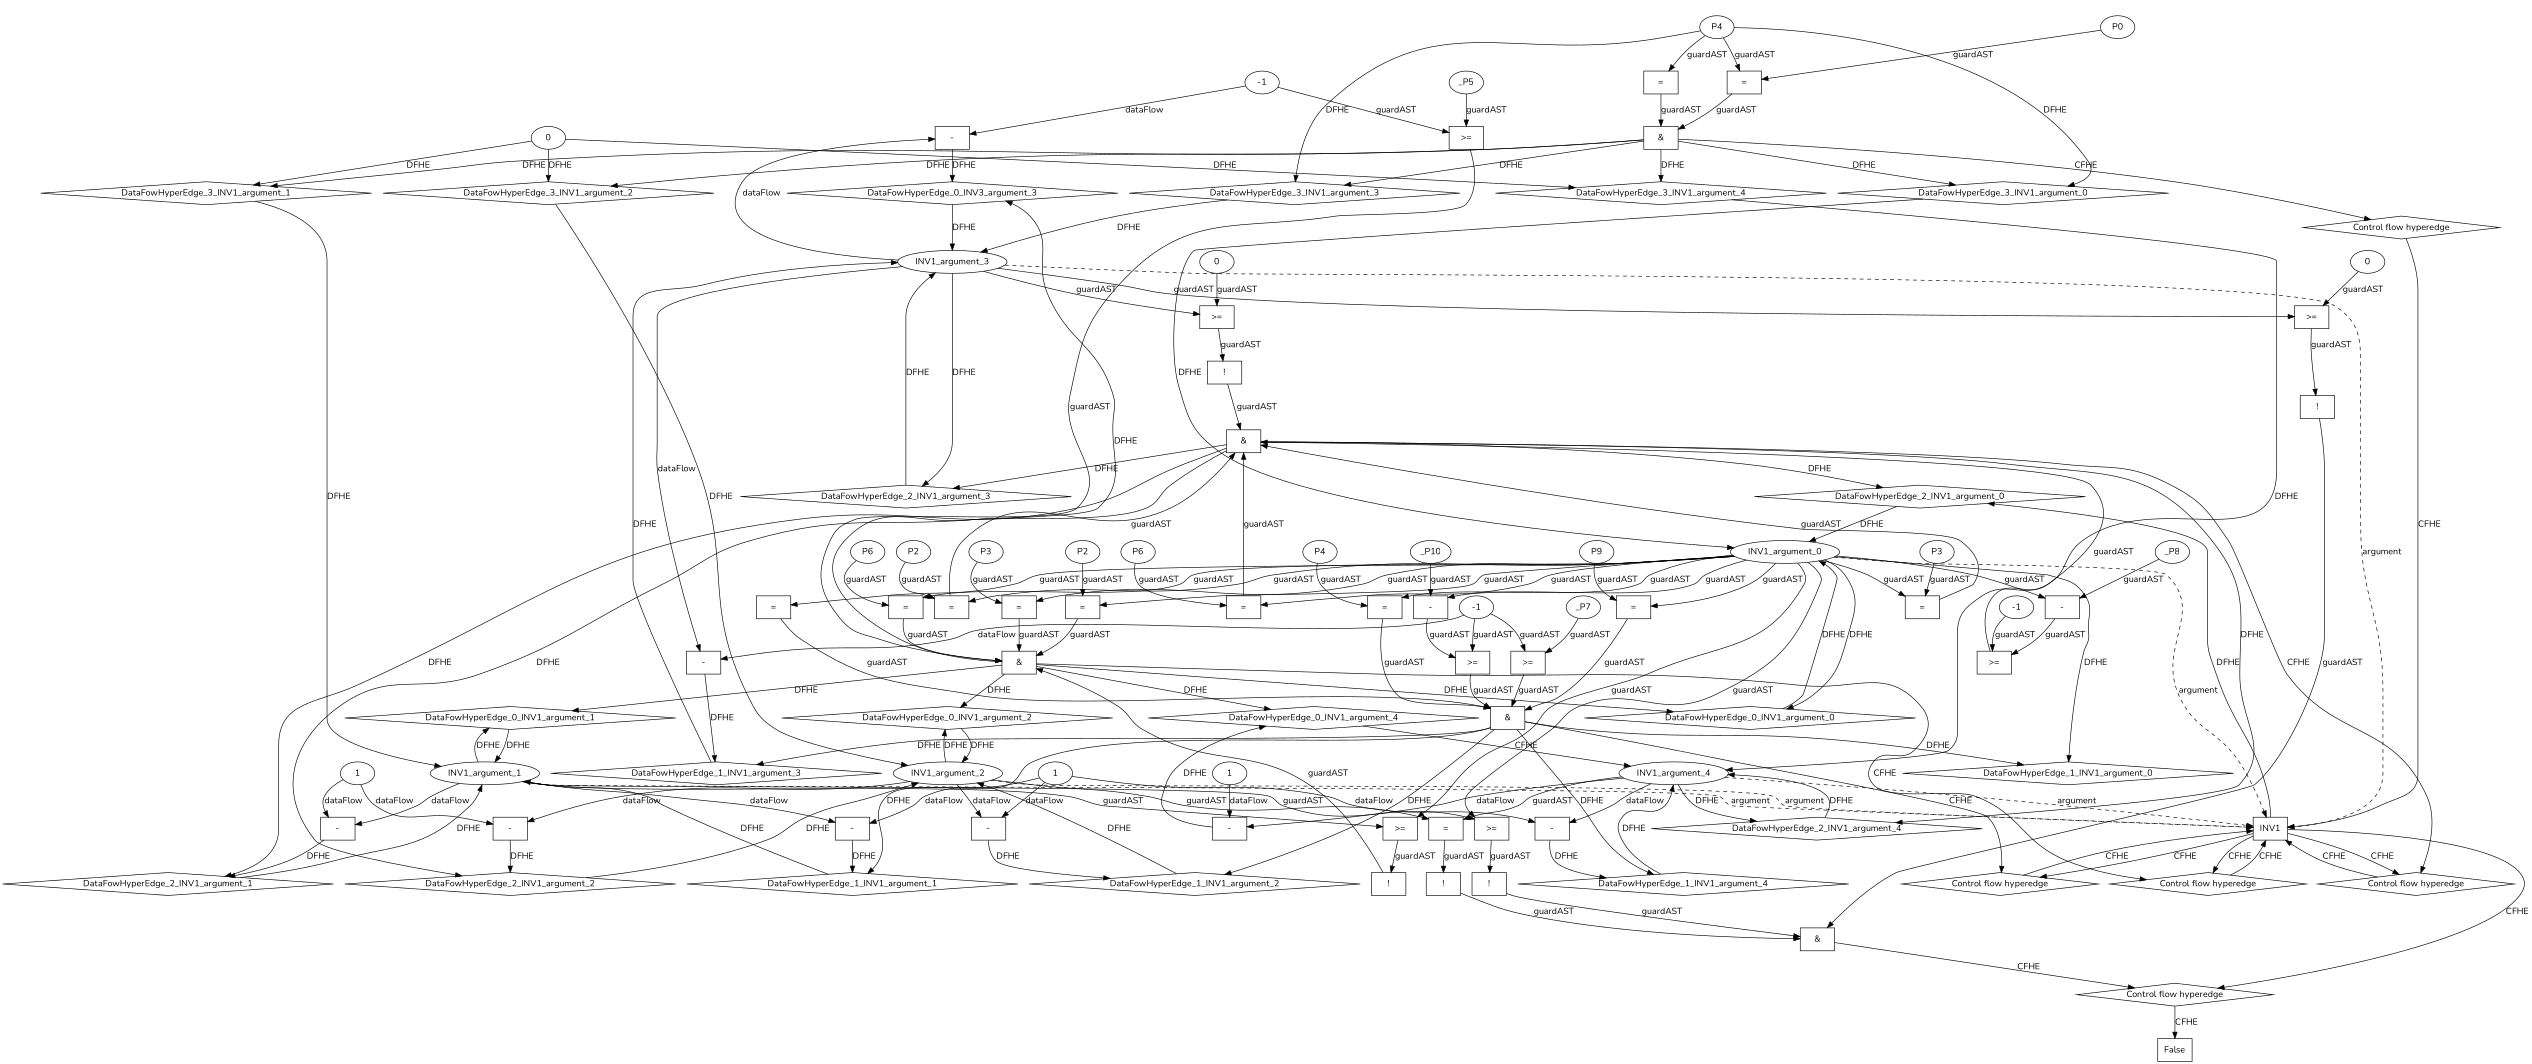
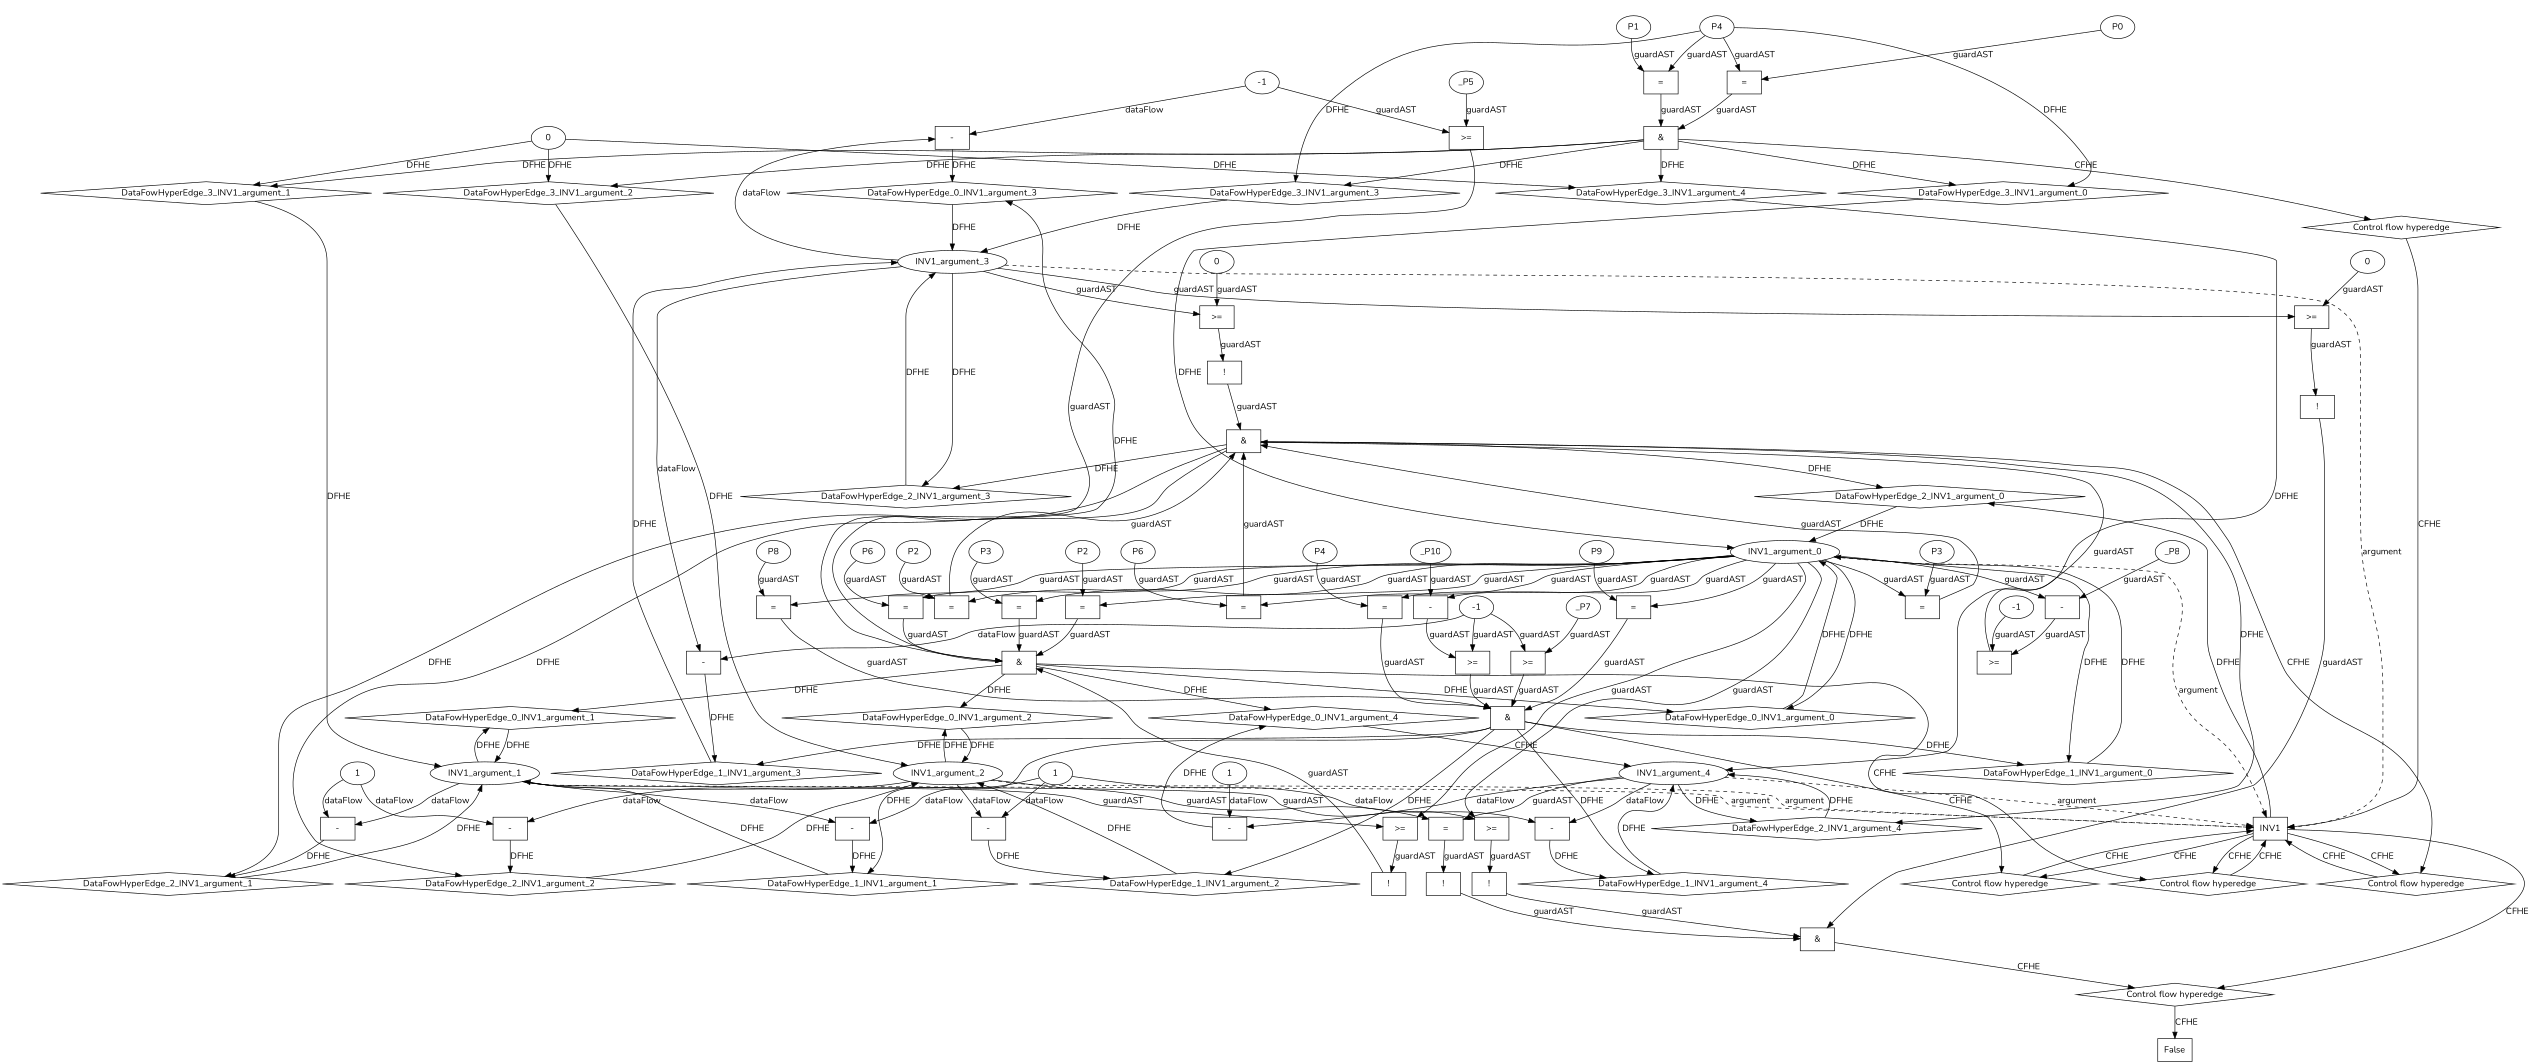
  digraph {
    fontname=Nunito
    node [fontname=Nunito shape=rect]
    edge [fontname=Nunito]
    n1 [GNNNodeID=5 label="-" nodeName=xxxINV1___INV1_0xxxdataFlow_0_node_0]
-   n2 [label=DataFowHyperEdge_0_INV3_argument_3 nodeName=DataFowHyperEdge_0_INV1_argument_3 shape=diamond]
+   n2 [label=DataFowHyperEdge_0_INV1_argument_3 nodeName=DataFowHyperEdge_0_INV1_argument_3 shape=diamond]
    n3 [GNNNodeID=68 label=INV1_argument_3 nodeName=argument3 shape=oval]
    n4 [GNNNodeID=6 label=-1 nodeName=xxxINV1___INV1_0xxxdataFlow_0_node_2 shape=""]
    n5 [GNNNodeID=15 label=">=" nodeName=xxxINV1___INV1_0xxxguard3_node_0]
    n6 [andName=xxxINV1___INV1_0xxx_and label="&"]
    n7 [GNNNodeID=21 label="-" nodeName=xxxINV1___INV1_1xxxdataFlow1_node_0]
    n8 [GNNNodeID=48 label=">=" nodeName=xxxINV1___INV1_2xxxguard3_node_1]
    n9 [GNNNodeID=61 label=">=" nodeName=xxxFALSE___INV1_4xxxguard1_node_1]
    n10 [GNNNodeID=65 label=INV1 nodeName=INV1]
    n11 [label=DataFowHyperEdge_2_INV1_argument_3 nodeName=DataFowHyperEdge_2_INV1_argument_3 shape=diamond]
    n12 [label=DataFowHyperEdge_1_INV1_argument_3 nodeName=DataFowHyperEdge_1_INV1_argument_3 shape=diamond]
    n13 [GNNNodeID=47 label="!" nodeName=xxxINV1___INV1_2xxxguard3_node_0]
    n14 [GNNNodeID=60 label="!" nodeName=xxxFALSE___INV1_4xxxguard1_node_0]
    n15 [label=DataFowHyperEdge_2_INV1_argument_0 nodeName=DataFowHyperEdge_2_INV1_argument_0 shape=diamond]
    n16 [hyperEdgeNodeID=0 label="Control flow hyperedge" nodeName=ControlFowHyperEdge_0 shape=diamond]
    n17 [hyperEdgeNodeID=1 label="Control flow hyperedge" nodeName=ControlFowHyperEdge_1 shape=diamond]
    n18 [hyperEdgeNodeID=2 label="Control flow hyperedge" nodeName=ControlFowHyperEdge_2 shape=diamond]
    n19 [hyperEdgeNodeID=4 label="Control flow hyperedge" nodeName=ControlFowHyperEdge_4 shape=diamond]
    n20 [GNNNodeID=7 label="-" nodeName=xxxINV1___INV1_0xxxdataFlow1_node_0]
    n21 [label=DataFowHyperEdge_0_INV1_argument_4 nodeName=DataFowHyperEdge_0_INV1_argument_4 shape=diamond]
    n22 [GNNNodeID=68 label=INV1_argument_4 nodeName=argument4 shape=oval]
    n23 [GNNNodeID=8 label=1 nodeName=xxxINV1___INV1_0xxxdataFlow1_node_2 shape=""]
    n24 [GNNNodeID=24 label="-" nodeName=xxxINV1___INV1_1xxxdataFlow3_node_0]
    n25 [GNNNodeID=64 label="=" nodeName=xxxFALSE___INV1_4xxxguard2_node_1]
    n26 [label=DataFowHyperEdge_2_INV1_argument_4 nodeName=DataFowHyperEdge_2_INV1_argument_4 shape=diamond]
    n27 [label=DataFowHyperEdge_1_INV1_argument_4 nodeName=DataFowHyperEdge_1_INV1_argument_4 shape=diamond]
    n28 [GNNNodeID=63 label="!" nodeName=xxxFALSE___INV1_4xxxguard2_node_0]
    n29 [GNNNodeID=9 label="=" nodeName=xxxINV1___INV1_0xxxguard_0_node_0]
    n30 [label=DataFowHyperEdge_0_INV1_argument_0 nodeName=DataFowHyperEdge_0_INV1_argument_0 shape=diamond]
    n31 [label=DataFowHyperEdge_0_INV1_argument_1 nodeName=DataFowHyperEdge_0_INV1_argument_1 shape=diamond]
    n32 [label=DataFowHyperEdge_0_INV1_argument_2 nodeName=DataFowHyperEdge_0_INV1_argument_2 shape=diamond]
    n33 [GNNNodeID=10 label=P2 nodeName=xxxINV1___INV1_0xxxguard_0_node_1 shape=""]
    n34 [GNNNodeID=68 label=INV1_argument_0 nodeName=argument0 shape=oval]
    n35 [GNNNodeID=11 label="=" nodeName=xxxINV1___INV1_0xxxguard1_node_0]
    n36 [GNNNodeID=14 label=">=" nodeName=xxxINV1___INV1_0xxxguard2_node_1]
    n37 [GNNNodeID=17 label="=" nodeName=xxxINV1___INV1_0xxxguard4_node_0]
    n38 [GNNNodeID=25 label="=" nodeName=xxxINV1___INV1_1xxxguard_0_node_0]
    n39 [GNNNodeID=27 label="=" nodeName=xxxINV1___INV1_1xxxguard1_node_0]
    n40 [GNNNodeID=32 label="-" nodeName=xxxINV1___INV1_1xxxguard3_node_1]
    n41 [GNNNodeID=34 label="=" nodeName=xxxINV1___INV1_1xxxguard4_node_0]
    n42 [GNNNodeID=39 label="=" nodeName=xxxINV1___INV1_2xxxguard_0_node_0]
    n43 [GNNNodeID=41 label="=" nodeName=xxxINV1___INV1_2xxxguard1_node_0]
    n44 [GNNNodeID=44 label="-" nodeName=xxxINV1___INV1_2xxxguard2_node_1]
    n45 [GNNNodeID=50 label="=" nodeName=xxxINV1___INV1_2xxxguard4_node_0]
    n46 [GNNNodeID=59 label=">=" nodeName=xxxFALSE___INV1_4xxxguard_0_node_1]
    n47 [label=DataFowHyperEdge_1_INV1_argument_0 nodeName=DataFowHyperEdge_1_INV1_argument_0 shape=diamond]
    n48 [GNNNodeID=13 label="!" nodeName=xxxINV1___INV1_0xxxguard2_node_0]
    n49 [andName=xxxINV1___INV1_1xxx_and label="&"]
    n50 [GNNNodeID=31 label=">=" nodeName=xxxINV1___INV1_1xxxguard3_node_0]
    n51 [andName=xxxINV1___INV1_2xxx_and label="&"]
    n52 [GNNNodeID=43 label=">=" nodeName=xxxINV1___INV1_2xxxguard2_node_0]
    n53 [GNNNodeID=58 label="!" nodeName=xxxFALSE___INV1_4xxxguard_0_node_0]
    n54 [GNNNodeID=12 label=P6 nodeName=xxxINV1___INV1_0xxxguard1_node_1 shape=""]
    n55 [GNNNodeID=68 label=INV1_argument_1 nodeName=argument1 shape=oval]
    n56 [GNNNodeID=19 label="-" nodeName=xxxINV1___INV1_1xxxdataFlow_0_node_0]
    n57 [GNNNodeID=36 label="-" nodeName=xxxINV1___INV1_2xxxdataFlow_0_node_0]
    n58 [label=DataFowHyperEdge_1_INV1_argument_1 nodeName=DataFowHyperEdge_1_INV1_argument_1 shape=diamond]
    n59 [label=DataFowHyperEdge_2_INV1_argument_1 nodeName=DataFowHyperEdge_2_INV1_argument_1 shape=diamond]
    n60 [GNNNodeID=16 label=_P5 nodeName=xxxINV1___INV1_0xxxguard3_node_1 shape=""]
    n61 [GNNNodeID=18 label=P3 nodeName=xxxINV1___INV1_0xxxguard4_node_1 shape=""]
    n62 [GNNNodeID=20 label=1 nodeName=xxxINV1___INV1_1xxxdataFlow_0_node_2 shape=""]
    n63 [GNNNodeID=23 label="-" nodeName=xxxINV1___INV1_1xxxdataFlow2_node_0]
    n64 [label=DataFowHyperEdge_1_INV1_argument_2 nodeName=DataFowHyperEdge_1_INV1_argument_2 shape=diamond]
    n65 [GNNNodeID=22 label=-1 nodeName=xxxINV1___INV1_1xxxdataFlow1_node_2 shape=""]
    n66 [GNNNodeID=29 label=">=" nodeName=xxxINV1___INV1_1xxxguard2_node_0]
    n67 [GNNNodeID=68 label=INV1_argument_2 nodeName=argument2 shape=oval]
    n68 [GNNNodeID=38 label="-" nodeName=xxxINV1___INV1_2xxxdataFlow1_node_0]
    n69 [label=DataFowHyperEdge_2_INV1_argument_2 nodeName=DataFowHyperEdge_2_INV1_argument_2 shape=diamond]
    n70 [GNNNodeID=26 label=P4 nodeName=xxxINV1___INV1_1xxxguard_0_node_1 shape=""]
+   n71 [GNNNodeID=28 label=P8 nodeName=xxxINV1___INV1_1xxxguard1_node_1 shape=""]
    n72 [GNNNodeID=30 label=_P7 nodeName=xxxINV1___INV1_1xxxguard2_node_1 shape=""]
    n73 [GNNNodeID=33 label=_P10 nodeName=xxxINV1___INV1_1xxxguard3_node_3 shape=""]
    n74 [GNNNodeID=35 label=P9 nodeName=xxxINV1___INV1_1xxxguard4_node_1 shape=""]
    n75 [GNNNodeID=37 label=1 nodeName=xxxINV1___INV1_2xxxdataFlow_0_node_2 shape=""]
    n76 [GNNNodeID=40 label=P2 nodeName=xxxINV1___INV1_2xxxguard_0_node_1 shape=""]
    n77 [GNNNodeID=42 label=P6 nodeName=xxxINV1___INV1_2xxxguard1_node_1 shape=""]
    n78 [GNNNodeID=45 label=_P8 nodeName=xxxINV1___INV1_2xxxguard2_node_3 shape=""]
    n79 [GNNNodeID=46 label=-1 nodeName=xxxINV1___INV1_2xxxguard2_node_4 shape=""]
    n80 [GNNNodeID=49 label=0 nodeName=xxxINV1___INV1_2xxxguard3_node_3 shape=""]
    n81 [GNNNodeID=51 label=P3 nodeName=xxxINV1___INV1_2xxxguard4_node_1 shape=""]
    n82 [GNNNodeID=52 label=0 nodeName=xxxINV1___Initial_3xxxdataFlow_0_node_0 shape=""]
    n83 [label=DataFowHyperEdge_3_INV1_argument_1 nodeName=DataFowHyperEdge_3_INV1_argument_1 shape=diamond]
    n84 [label=DataFowHyperEdge_3_INV1_argument_2 nodeName=DataFowHyperEdge_3_INV1_argument_2 shape=diamond]
    n85 [label=DataFowHyperEdge_3_INV1_argument_4 nodeName=DataFowHyperEdge_3_INV1_argument_4 shape=diamond]
    n86 [GNNNodeID=53 label=P4 nodeName=xxxINV1___Initial_3xxxdataFlow3_node_0 shape=""]
    n87 [GNNNodeID=54 label="=" nodeName=xxxINV1___Initial_3xxxguard_0_node_0]
    n88 [GNNNodeID=56 label="=" nodeName=xxxINV1___Initial_3xxxguard1_node_0]
    n89 [label=DataFowHyperEdge_3_INV1_argument_0 nodeName=DataFowHyperEdge_3_INV1_argument_0 shape=diamond]
    n90 [label=DataFowHyperEdge_3_INV1_argument_3 nodeName=DataFowHyperEdge_3_INV1_argument_3 shape=diamond]
    n91 [andName=xxxINV1___Initial_3xxx_and label="&"]
    n92 [hyperEdgeNodeID=3 label="Control flow hyperedge" nodeName=ControlFowHyperEdge_3 shape=diamond]
    n93 [GNNNodeID=55 label=P0 nodeName=xxxINV1___Initial_3xxxguard_0_node_1 shape=""]
+   n94 [GNNNodeID=57 label=P1 nodeName=xxxINV1___Initial_3xxxguard1_node_1 shape=""]
    n95 [andName=xxxFALSE___INV1_4xxx_and label="&"]
    n96 [GNNNodeID=62 label=0 nodeName=xxxFALSE___INV1_4xxxguard1_node_3 shape=""]
    n97 [GNNNodeID=66 label=False nodeName=False]
    n1 -> n2 [label=DFHE]
    n2 -> n3 [label=DFHE]
    n3 -> n1 [label=dataFlow]
    n3 -> n7 [label=dataFlow]
    n3 -> n8 [label=guardAST]
    n3 -> n9 [label=guardAST]
    n3 -> n10 [label=argument style=dashed]
    n3 -> n11 [label=DFHE]
    n4 -> n1 [label=dataFlow]
    n4 -> n5 [label=guardAST]
    n5 -> n6 [label=guardAST]
    n6 -> n2 [label=DFHE]
    n6 -> n16 [label=CFHE]
    n6 -> n21 [label=DFHE]
    n6 -> n30 [label=DFHE]
    n6 -> n31 [label=DFHE]
    n6 -> n32 [label=DFHE]
    n7 -> n12 [label=DFHE]
    n8 -> n13 [label=guardAST]
    n9 -> n14 [label=guardAST]
    n10 -> n15 [label=DFHE]
    n10 -> n16 [label=CFHE]
    n10 -> n17 [label=CFHE]
    n10 -> n18 [label=CFHE]
    n10 -> n19 [label=CFHE]
    n11 -> n3 [label=DFHE]
    n12 -> n3 [label=DFHE]
    n13 -> n51 [label=guardAST]
    n14 -> n95 [label=guardAST]
    n15 -> n34 [label=DFHE]
    n16 -> n10 [label=CFHE]
    n17 -> n10 [label=CFHE]
    n18 -> n10 [label=CFHE]
    n19 -> n97 [label=CFHE]
    n20 -> n21 [label=DFHE]
    n21 -> n22 [label=CFHE]
    n22 -> n10 [label=argument style=dashed]
    n22 -> n20 [label=dataFlow]
    n22 -> n24 [label=dataFlow]
    n22 -> n25 [label=guardAST]
    n22 -> n26 [label=DFHE]
    n23 -> n20 [label=dataFlow]
    n24 -> n27 [label=DFHE]
    n25 -> n28 [label=guardAST]
    n26 -> n22 [label=DFHE]
    n27 -> n22 [label=DFHE]
    n28 -> n95 [label=guardAST]
    n29 -> n6 [label=guardAST]
    n30 -> n34 [label=DFHE]
    n31 -> n55 [label=DFHE]
    n32 -> n67 [label=DFHE]
    n33 -> n29 [label=guardAST]
    n34 -> n10 [label=argument style=dashed]
    n34 -> n29 [label=guardAST]
    n34 -> n30 [label=DFHE]
    n34 -> n35 [label=guardAST]
    n34 -> n36 [label=guardAST]
    n34 -> n37 [label=guardAST]
    n34 -> n38 [label=guardAST]
    n34 -> n39 [label=guardAST]
    n34 -> n40 [label=guardAST]
    n34 -> n41 [label=guardAST]
    n34 -> n42 [label=guardAST]
    n34 -> n43 [label=guardAST]
    n34 -> n44 [label=guardAST]
    n34 -> n45 [label=guardAST]
    n34 -> n46 [label=guardAST]
    n34 -> n47 [label=DFHE]
    n35 -> n6 [label=guardAST]
    n36 -> n48 [label=guardAST]
    n37 -> n6 [label=guardAST]
    n38 -> n49 [label=guardAST]
    n39 -> n49 [label=guardAST]
    n40 -> n50 [label=guardAST]
    n41 -> n49 [label=guardAST]
    n42 -> n51 [label=guardAST]
    n43 -> n51 [label=guardAST]
    n44 -> n52 [label=guardAST]
    n45 -> n51 [label=guardAST]
    n46 -> n53 [label=guardAST]
+   n47 -> n34 [label=DFHE]
    n48 -> n6 [label=guardAST]
    n49 -> n12 [label=DFHE]
    n49 -> n17 [label=CFHE]
    n49 -> n27 [label=DFHE]
    n49 -> n47 [label=DFHE]
    n49 -> n58 [label=DFHE]
    n49 -> n64 [label=DFHE]
    n50 -> n49 [label=guardAST]
    n51 -> n11 [label=DFHE]
    n51 -> n15 [label=DFHE]
    n51 -> n18 [label=CFHE]
    n51 -> n26 [label=DFHE]
    n51 -> n59 [label=DFHE]
    n51 -> n69 [label=DFHE]
    n52 -> n51 [label=guardAST]
    n53 -> n95 [label=guardAST]
    n54 -> n35 [label=guardAST]
    n55 -> n10 [label=argument style=dashed]
    n55 -> n31 [label=DFHE]
    n55 -> n36 [label=guardAST]
    n55 -> n46 [label=guardAST]
    n55 -> n56 [label=dataFlow]
    n55 -> n57 [label=dataFlow]
    n56 -> n58 [label=DFHE]
    n57 -> n59 [label=DFHE]
    n58 -> n55 [label=DFHE]
    n59 -> n55 [label=DFHE]
    n60 -> n5 [label=guardAST]
    n61 -> n37 [label=guardAST]
    n62 -> n24 [label=dataFlow]
    n62 -> n56 [label=dataFlow]
    n62 -> n63 [label=dataFlow]
    n63 -> n64 [label=DFHE]
    n64 -> n67 [label=DFHE]
    n65 -> n7 [label=dataFlow]
    n65 -> n50 [label=guardAST]
    n65 -> n66 [label=guardAST]
    n66 -> n49 [label=guardAST]
    n67 -> n10 [label=argument style=dashed]
    n67 -> n25 [label=guardAST]
    n67 -> n32 [label=DFHE]
    n67 -> n63 [label=dataFlow]
    n67 -> n68 [label=dataFlow]
    n68 -> n69 [label=DFHE]
    n69 -> n67 [label=DFHE]
    n70 -> n38 [label=guardAST]
+   n71 -> n39 [label=guardAST]
    n72 -> n66 [label=guardAST]
    n73 -> n40 [label=guardAST]
    n74 -> n41 [label=guardAST]
    n75 -> n57 [label=dataFlow]
    n75 -> n68 [label=dataFlow]
    n76 -> n42 [label=guardAST]
    n77 -> n43 [label=guardAST]
    n78 -> n44 [label=guardAST]
    n79 -> n52 [label=guardAST]
    n80 -> n8 [label=guardAST]
    n81 -> n45 [label=guardAST]
    n82 -> n83 [label=DFHE]
    n82 -> n84 [label=DFHE]
    n82 -> n85 [label=DFHE]
    n83 -> n55 [label=DFHE]
    n84 -> n67 [label=DFHE]
    n85 -> n22 [label=DFHE]
    n86 -> n87 [label=guardAST]
    n86 -> n88 [label=guardAST]
    n86 -> n89 [label=DFHE]
    n86 -> n90 [label=DFHE]
    n87 -> n91 [label=guardAST]
    n88 -> n91 [label=guardAST]
    n89 -> n34 [label=DFHE]
    n90 -> n3 [label=DFHE]
    n91 -> n83 [label=DFHE]
    n91 -> n84 [label=DFHE]
    n91 -> n85 [label=DFHE]
    n91 -> n89 [label=DFHE]
    n91 -> n90 [label=DFHE]
    n91 -> n92 [label=CFHE]
    n92 -> n10 [label=CFHE]
    n93 -> n87 [label=guardAST]
+   n94 -> n88 [label=guardAST]
    n95 -> n19 [label=CFHE]
    n96 -> n9 [label=guardAST]
  }
